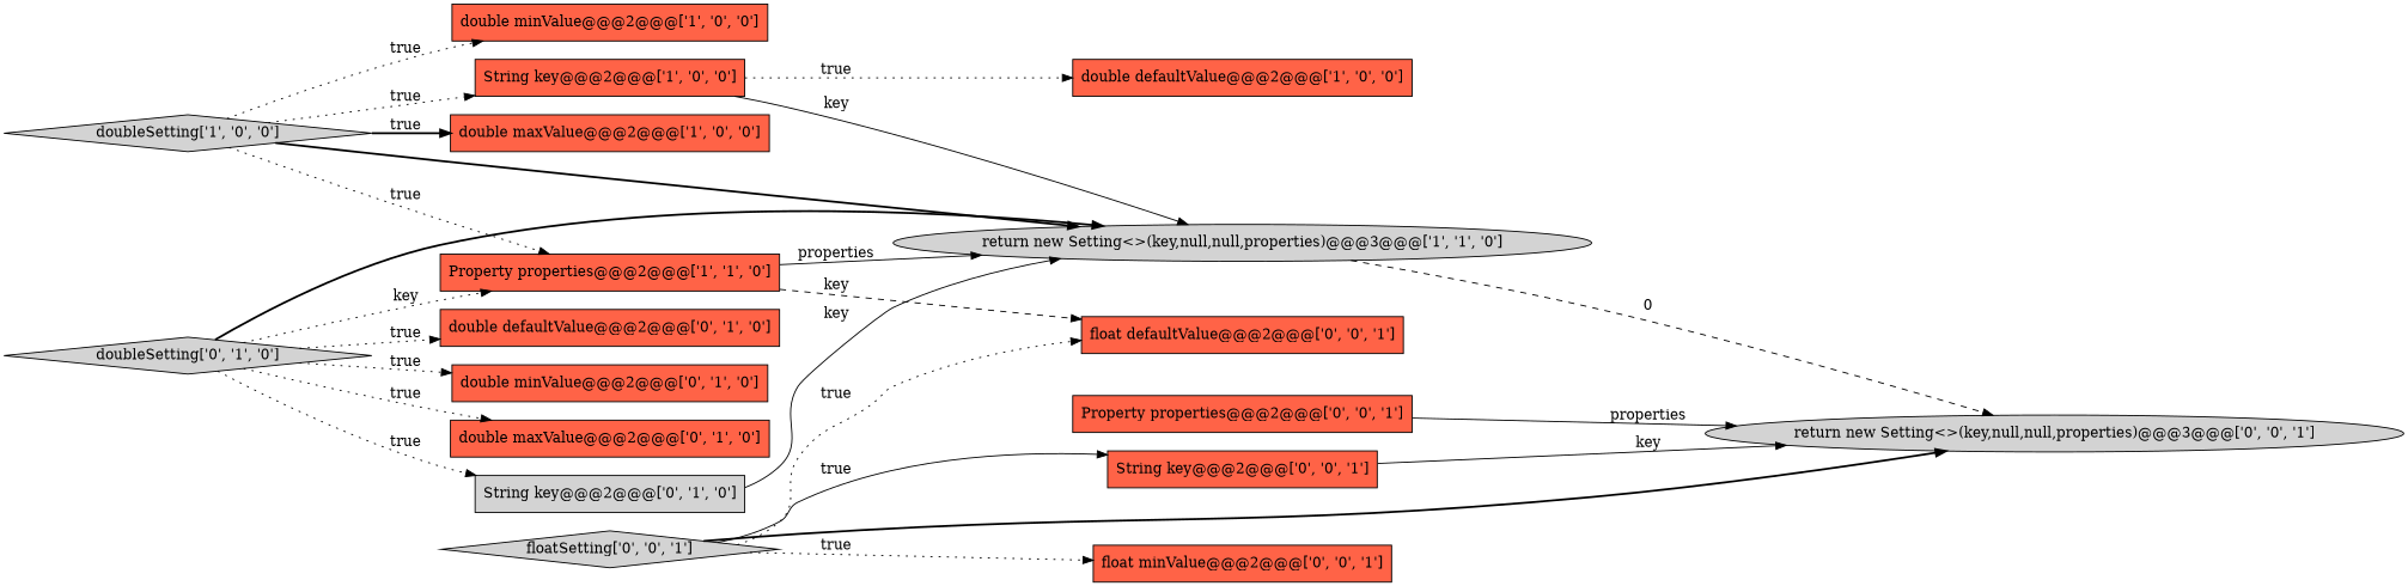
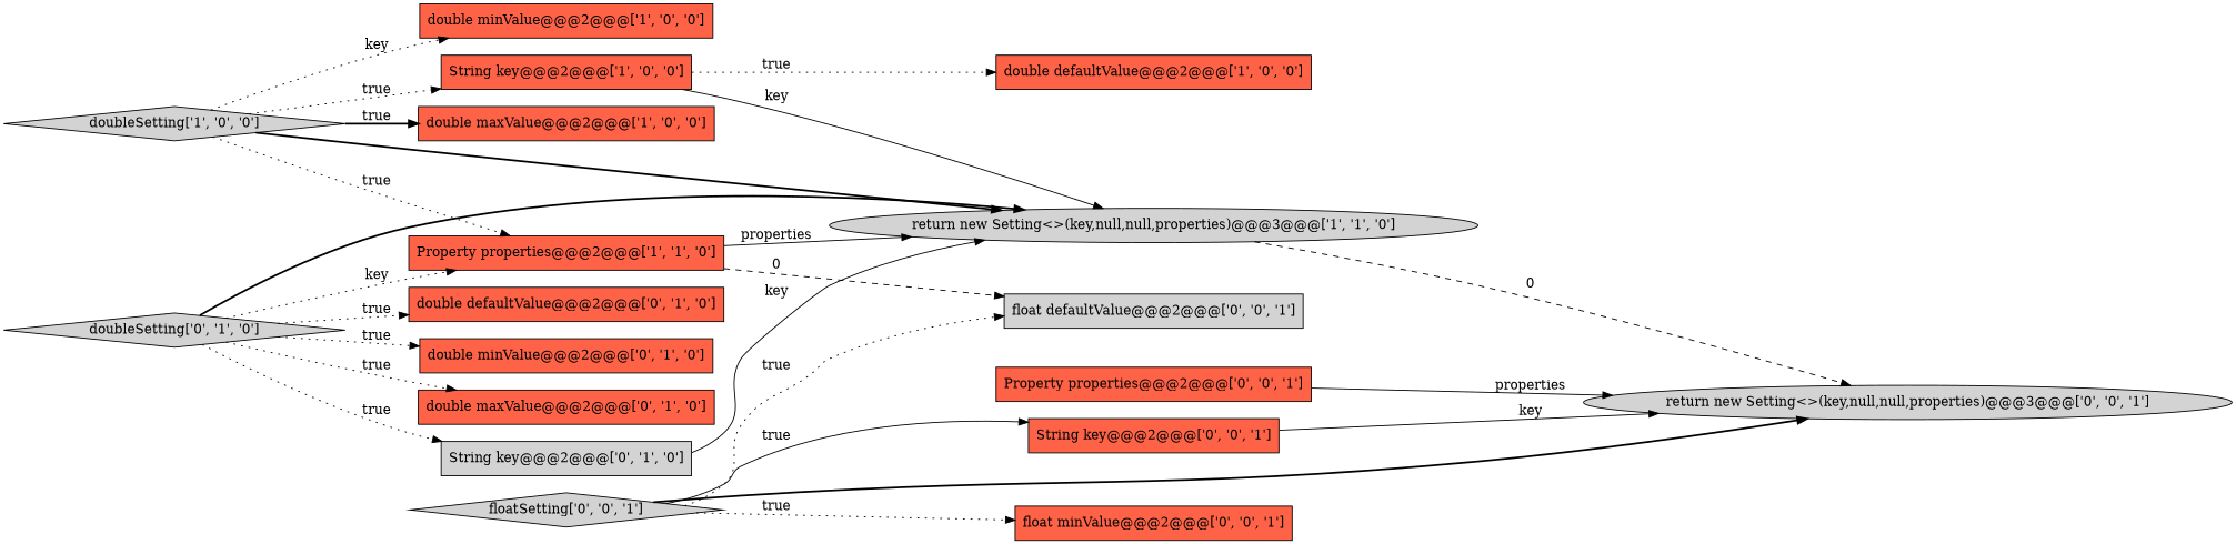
  digraph {
    rankdir=LR
    node [fillcolor=tomato shape=box style=filled]
    edge [style=dotted]
    n1 [fillcolor=lightgray label="return new Setting<>(key,null,null,properties)@@@3@@@['1', '1', '0']" shape=ellipse]
    n2 [fillcolor=lightgray label="return new Setting<>(key,null,null,properties)@@@3@@@['0', '0', '1']" shape=ellipse]
    n3 [label="double maxValue@@@2@@@['0', '1', '0']"]
    n4 [label="String key@@@2@@@['0', '0', '1']"]
    n5 [label="String key@@@2@@@['1', '0', '0']"]
    n6 [label="double defaultValue@@@2@@@['1', '0', '0']"]
    n7 [label="Property properties@@@2@@@['1', '1', '0']"]
-   n8 [label="float defaultValue@@@2@@@['0', '0', '1']"]
+   n8 [fillcolor=lightgray label="float defaultValue@@@2@@@['0', '0', '1']"]
    n9 [fillcolor=lightgray label="floatSetting['0', '0', '1']" shape=diamond]
    n10 [label="float minValue@@@2@@@['0', '0', '1']"]
    n11 [label="Property properties@@@2@@@['0', '0', '1']"]
    n12 [label="double maxValue@@@2@@@['1', '0', '0']"]
    n13 [fillcolor=lightgray label="doubleSetting['1', '0', '0']" shape=diamond]
    n14 [label="double minValue@@@2@@@['1', '0', '0']"]
    n15 [fillcolor=lightgray label="String key@@@2@@@['0', '1', '0']"]
    n16 [label="double defaultValue@@@2@@@['0', '1', '0']"]
    n17 [fillcolor=lightgray label="doubleSetting['0', '1', '0']" shape=diamond]
    n18 [label="double minValue@@@2@@@['0', '1', '0']"]
    n1 -> n2 [label=0 style=dashed]
    n4 -> n2 [label=key style=solid]
    n5 -> n1 [label=key style=solid]
    n5 -> n6 [label=true]
    n7 -> n1 [label=properties style=solid]
-   n7 -> n8 [label=key style=dashed]
+   n7 -> n8 [label=0 style=dashed]
    n9 -> n2 [style=bold]
    n9 -> n4 [label=true style=solid]
    n9 -> n8 [label=true]
    n9 -> n10 [label=true]
    n11 -> n2 [label=properties style=solid]
    n13 -> n1 [style=bold]
    n13 -> n5 [label=true]
    n13 -> n7 [label=true]
    n13 -> n12 [label=true style=bold]
-   n13 -> n14 [label=true]
+   n13 -> n14 [label=key]
    n15 -> n1 [label=key style=solid]
    n17 -> n1 [style=bold]
    n17 -> n3 [label=true]
    n17 -> n7 [label=key]
    n17 -> n15 [label=true]
    n17 -> n16 [label=true]
    n17 -> n18 [label=true]
  }
